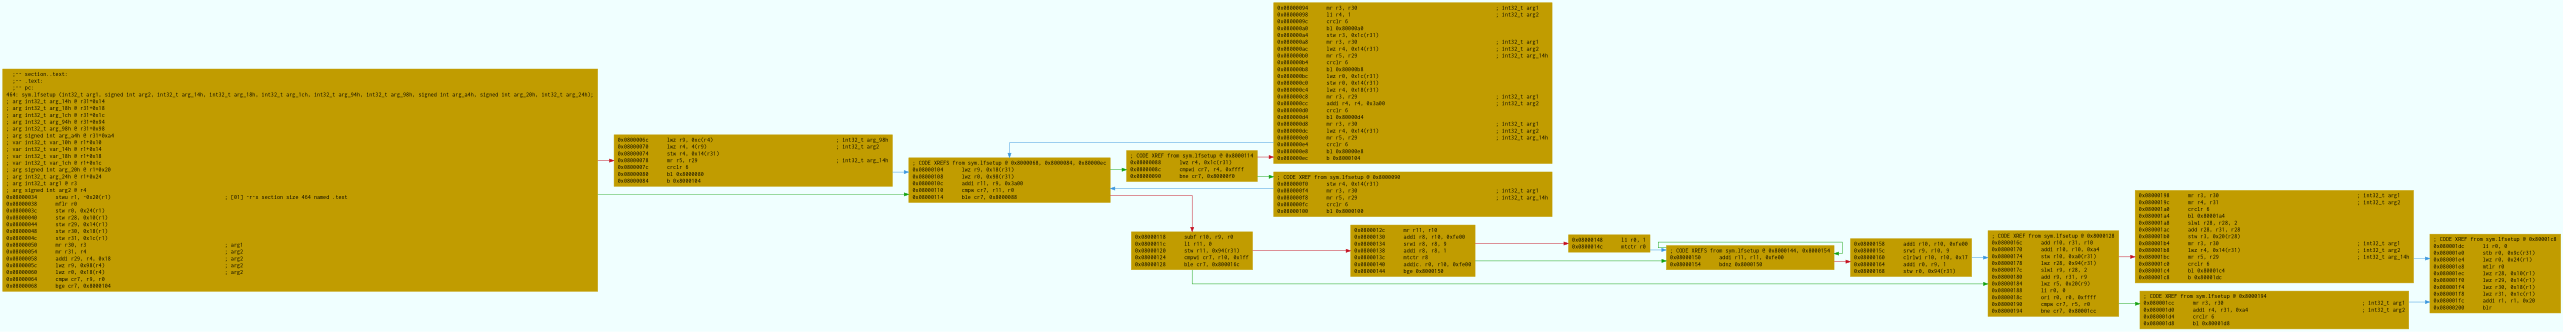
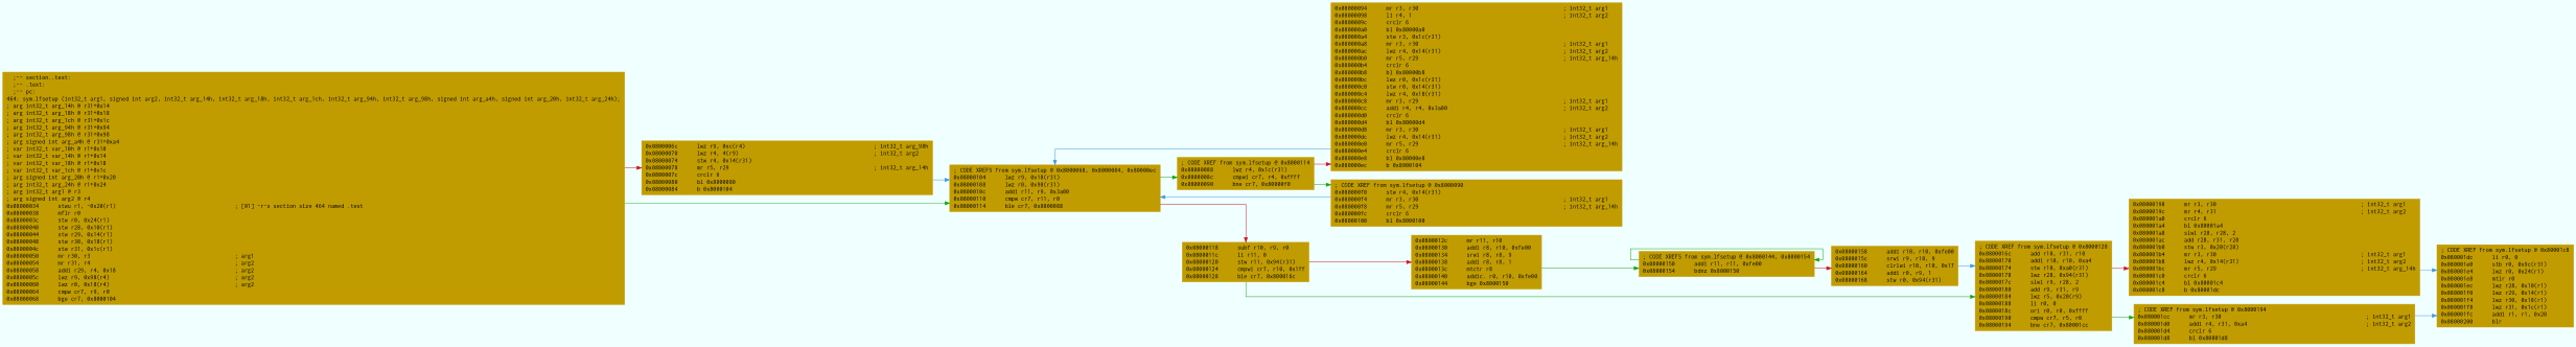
  digraph {
    bgcolor=azure
    fontname=Courier
    fontsize=8
    splines=ortho
    rankdir=LR
    node [color="#c19c00" fillcolor="#c19c00" fontname=Courier shape=box style=filled]
    edge [arrowhead=normal color="#c50f1f"]
    n1 [label="  ;-- section..text:\l  ;-- .text:\l  ;-- pc:\l464: sym.lfsetup (int32_t arg1, signed int arg2, int32_t arg_14h, int32_t arg_18h, int32_t arg_1ch, int32_t arg_94h, int32_t arg_98h, signed int arg_a4h, signed int arg_20h, int32_t arg_24h);\l; arg int32_t arg_14h @ r31+0x14\l; arg int32_t arg_18h @ r31+0x18\l; arg int32_t arg_1ch @ r31+0x1c\l; arg int32_t arg_94h @ r31+0x94\l; arg int32_t arg_98h @ r31+0x98\l; arg signed int arg_a4h @ r31+0xa4\l; var int32_t var_10h @ r1+0x10\l; var int32_t var_14h @ r1+0x14\l; var int32_t var_18h @ r1+0x18\l; var int32_t var_1ch @ r1+0x1c\l; arg signed int arg_20h @ r1+0x20\l; arg int32_t arg_24h @ r1+0x24\l; arg int32_t arg1 @ r3\l; arg signed int arg2 @ r4\l0x08000034      stwu r1, -0x20(r1)                                     ; [01] -r-x section size 464 named .text\l0x08000038      mflr r0\l0x0800003c      stw r0, 0x24(r1)\l0x08000040      stw r28, 0x10(r1)\l0x08000044      stw r29, 0x14(r1)\l0x08000048      stw r30, 0x18(r1)\l0x0800004c      stw r31, 0x1c(r1)\l0x08000050      mr r30, r3                                             ; arg1\l0x08000054      mr r31, r4                                             ; arg2\l0x08000058      addi r29, r4, 0x18                                     ; arg2\l0x0800005c      lwz r9, 0x98(r4)                                       ; arg2\l0x08000060      lwz r0, 0x18(r4)                                       ; arg2\l0x08000064      cmpw cr7, r9, r0\l0x08000068      bge cr7, 0x8000104\l"]
    n2 [label="0x0800006c      lwz r9, 0xc(r4)                                        ; int32_t arg_98h\l0x08000070      lwz r4, 4(r9)                                          ; int32_t arg2\l0x08000074      stw r4, 0x14(r31)\l0x08000078      mr r5, r29                                             ; int32_t arg_14h\l0x0800007c      crclr 6\l0x08000080      bl 0x8000080\l0x08000084      b 0x8000104\l"]
    n3 [label="; CODE XREFS from sym.lfsetup @ 0x8000068, 0x8000084, 0x80000ec\l0x08000104      lwz r9, 0x18(r31)\l0x08000108      lwz r0, 0x98(r31)\l0x0800010c      addi r11, r9, 0x3a00\l0x08000110      cmpw cr7, r11, r0\l0x08000114      ble cr7, 0x8000088\l"]
    n4 [label="; CODE XREF from sym.lfsetup @ 0x8000114\l0x08000088      lwz r4, 0x1c(r31)\l0x0800008c      cmpwi cr7, r4, 0xffff\l0x08000090      bne cr7, 0x80000f0\l"]
    n5 [label="0x08000094      mr r3, r30                                             ; int32_t arg1\l0x08000098      li r4, 1                                               ; int32_t arg2\l0x0800009c      crclr 6\l0x080000a0      bl 0x80000a0\l0x080000a4      stw r3, 0x1c(r31)\l0x080000a8      mr r3, r30                                             ; int32_t arg1\l0x080000ac      lwz r4, 0x14(r31)                                      ; int32_t arg2\l0x080000b0      mr r5, r29                                             ; int32_t arg_14h\l0x080000b4      crclr 6\l0x080000b8      bl 0x80000b8\l0x080000bc      lwz r0, 0x1c(r31)\l0x080000c0      stw r0, 0x14(r31)\l0x080000c4      lwz r4, 0x18(r31)\l0x080000c8      mr r3, r29                                             ; int32_t arg1\l0x080000cc      addi r4, r4, 0x3a00                                    ; int32_t arg2\l0x080000d0      crclr 6\l0x080000d4      bl 0x80000d4\l0x080000d8      mr r3, r30                                             ; int32_t arg1\l0x080000dc      lwz r4, 0x14(r31)                                      ; int32_t arg2\l0x080000e0      mr r5, r29                                             ; int32_t arg_14h\l0x080000e4      crclr 6\l0x080000e8      bl 0x80000e8\l0x080000ec      b 0x8000104\l"]
    n6 [label="; CODE XREF from sym.lfsetup @ 0x8000090\l0x080000f0      stw r4, 0x14(r31)\l0x080000f4      mr r3, r30                                             ; int32_t arg1\l0x080000f8      mr r5, r29                                             ; int32_t arg_14h\l0x080000fc      crclr 6\l0x08000100      bl 0x8000100\l"]
    n7 [label="0x08000118      subf r10, r9, r0\l0x0800011c      li r11, 0\l0x08000120      stw r11, 0x94(r31)\l0x08000124      cmpwi cr7, r10, 0x1ff\l0x08000128      ble cr7, 0x800016c\l"]
    n8 [label="0x0800012c      mr r11, r10\l0x08000130      addi r8, r10, 0xfe00\l0x08000134      srwi r8, r8, 9\l0x08000138      addi r8, r8, 1\l0x0800013c      mtctr r8\l0x08000140      addic. r0, r10, 0xfe00\l0x08000144      bge 0x8000150\l"]
    n9 [label="; CODE XREF from sym.lfsetup @ 0x8000128\l0x0800016c      add r10, r31, r10\l0x08000170      addi r10, r10, 0xa4\l0x08000174      stw r10, 0xa0(r31)\l0x08000178      lwz r28, 0x94(r31)\l0x0800017c      slwi r9, r28, 2\l0x08000180      add r9, r31, r9\l0x08000184      lwz r5, 0x20(r9)\l0x08000188      li r0, 0\l0x0800018c      ori r0, r0, 0xffff\l0x08000190      cmpw cr7, r5, r0\l0x08000194      bne cr7, 0x80001cc\l"]
-   n10 [label="0x08000148      li r0, 1\l0x0800014c      mtctr r0\l"]
    n11 [label="; CODE XREFS from sym.lfsetup @ 0x8000144, 0x8000154\l0x08000150      addi r11, r11, 0xfe00\l0x08000154      bdnz 0x8000150\l"]
    n12 [label="0x08000158      addi r10, r10, 0xfe00\l0x0800015c      srwi r9, r10, 9\l0x08000160      clrlwi r10, r10, 0x17\l0x08000164      addi r0, r9, 1\l0x08000168      stw r0, 0x94(r31)\l"]
    n13 [label="0x08000198      mr r3, r30                                             ; int32_t arg1\l0x0800019c      mr r4, r31                                             ; int32_t arg2\l0x080001a0      crclr 6\l0x080001a4      bl 0x80001a4\l0x080001a8      slwi r28, r28, 2\l0x080001ac      add r28, r31, r28\l0x080001b0      stw r3, 0x20(r28)\l0x080001b4      mr r3, r30                                             ; int32_t arg1\l0x080001b8      lwz r4, 0x14(r31)                                      ; int32_t arg2\l0x080001bc      mr r5, r29                                             ; int32_t arg_14h\l0x080001c0      crclr 6\l0x080001c4      bl 0x80001c4\l0x080001c8      b 0x80001dc\l"]
    n14 [label="; CODE XREF from sym.lfsetup @ 0x8000194\l0x080001cc      mr r3, r30                                             ; int32_t arg1\l0x080001d0      addi r4, r31, 0xa4                                     ; int32_t arg2\l0x080001d4      crclr 6\l0x080001d8      bl 0x80001d8\l"]
    n15 [label="; CODE XREF from sym.lfsetup @ 0x80001c8\l0x080001dc      li r0, 0\l0x080001e0      stb r0, 0x9c(r31)\l0x080001e4      lwz r0, 0x24(r1)\l0x080001e8      mtlr r0\l0x080001ec      lwz r28, 0x10(r1)\l0x080001f0      lwz r29, 0x14(r1)\l0x080001f4      lwz r30, 0x18(r1)\l0x080001f8      lwz r31, 0x1c(r1)\l0x080001fc      addi r1, r1, 0x20\l0x08000200      blr\l"]
    n1 -> n2
    n1 -> n3 [color="#13a10e"]
    n2 -> n3 [color="#3a96dd"]
    n3 -> n4 [color="#13a10e"]
    n3 -> n7
    n4 -> n5
    n4 -> n6 [color="#13a10e"]
    n5 -> n3 [color="#3a96dd"]
    n6 -> n3 [color="#3a96dd"]
    n7 -> n8
    n7 -> n9 [color="#13a10e"]
-   n8 -> n10
    n8 -> n11 [color="#13a10e"]
    n9 -> n13
    n9 -> n14 [color="#13a10e"]
-   n10 -> n11 [color="#3a96dd"]
    n11 -> n11 [color="#13a10e"]
    n11 -> n12
    n12 -> n9 [color="#3a96dd"]
    n13 -> n15 [color="#3a96dd"]
    n14 -> n15 [color="#3a96dd"]
  }
